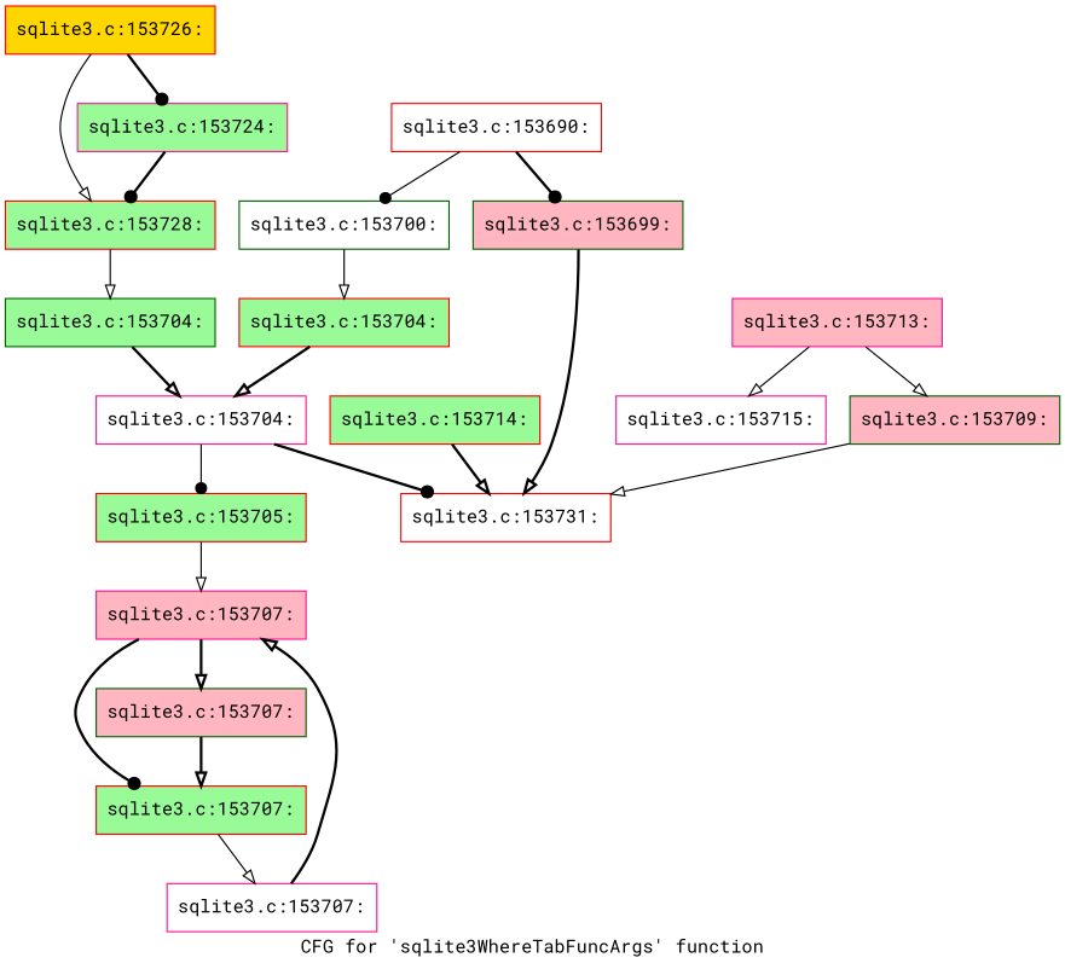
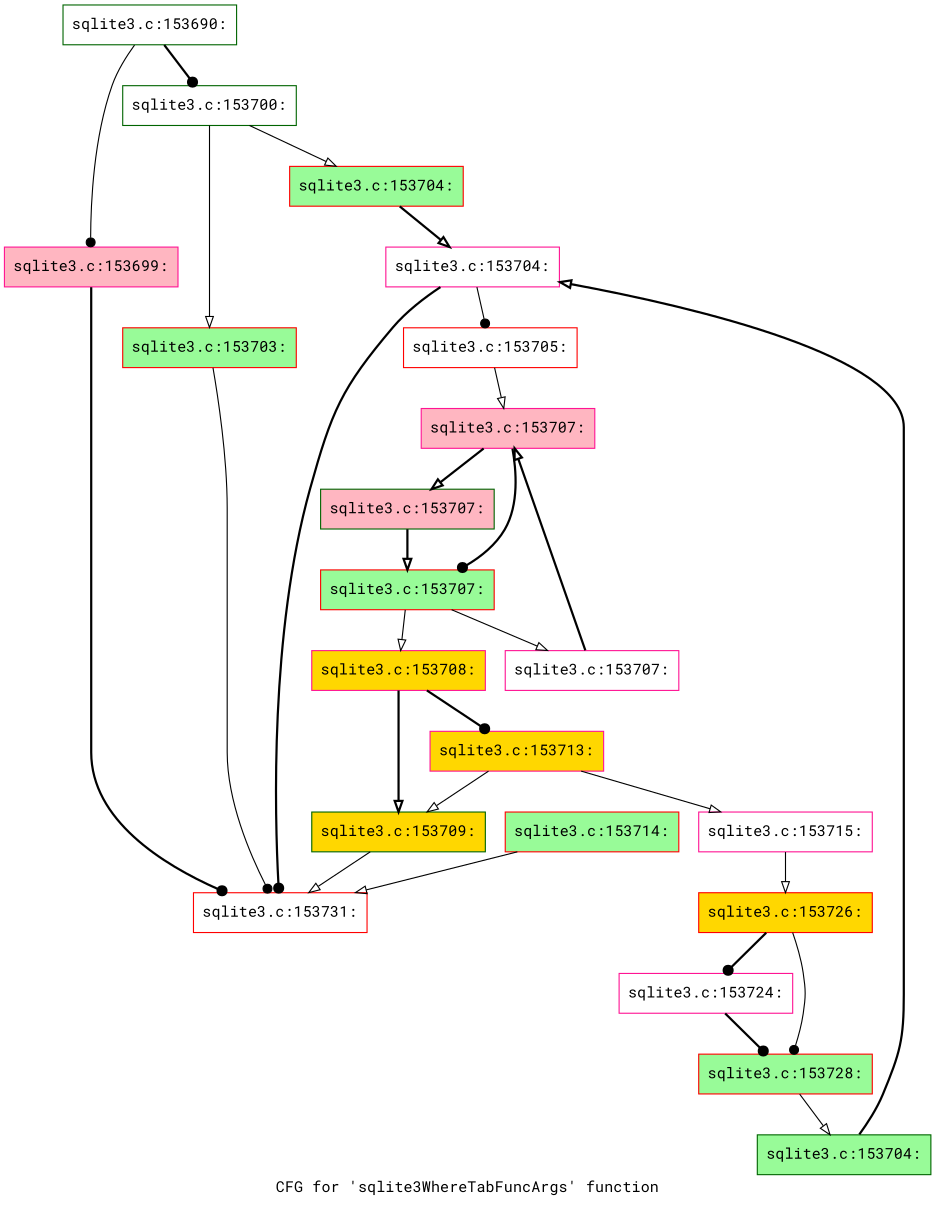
  digraph {
    fontname="Roboto Mono"
    label="CFG for 'sqlite3WhereTabFuncArgs' function"
    node [color=red fillcolor=white fontname="Roboto Mono" shape=record style=filled]
    edge [arrowhead=onormal fontname="Roboto Mono" style=solid]
-   n1 [label="{sqlite3.c:153690:}"]
-   n2 [color=darkgreen fillcolor=lightpink label="{sqlite3.c:153699:}"]
+   n1 [color=darkgreen label="{sqlite3.c:153690:}"]
+   n2 [color=deeppink fillcolor=lightpink label="{sqlite3.c:153699:}"]
    n3 [color=darkgreen label="{sqlite3.c:153700:}"]
    n4 [label="{sqlite3.c:153731:}"]
+   n5 [fillcolor=palegreen label="{sqlite3.c:153703:}"]
    n6 [fillcolor=palegreen label="{sqlite3.c:153704:}"]
    n7 [color=deeppink label="{sqlite3.c:153704:}"]
-   n8 [fillcolor=palegreen label="{sqlite3.c:153705:}"]
+   n8 [label="{sqlite3.c:153705:}"]
    n9 [color=deeppink fillcolor=lightpink label="{sqlite3.c:153707:}"]
    n10 [color=darkgreen fillcolor=lightpink label="{sqlite3.c:153707:}"]
    n11 [fillcolor=palegreen label="{sqlite3.c:153707:}"]
    n12 [color=deeppink label="{sqlite3.c:153707:}"]
-   n14 [color=darkgreen fillcolor=lightpink label="{sqlite3.c:153709:}"]
-   n15 [color=deeppink fillcolor=lightpink label="{sqlite3.c:153713:}"]
+   n13 [color=deeppink fillcolor=gold label="{sqlite3.c:153708:}"]
+   n14 [color=darkgreen fillcolor=gold label="{sqlite3.c:153709:}"]
+   n15 [color=deeppink fillcolor=gold label="{sqlite3.c:153713:}"]
    n16 [color=deeppink label="{sqlite3.c:153715:}"]
    n17 [fillcolor=palegreen label="{sqlite3.c:153714:}"]
    n18 [fillcolor=gold label="{sqlite3.c:153726:}"]
-   n19 [color=deeppink fillcolor=palegreen label="{sqlite3.c:153724:}"]
+   n19 [color=deeppink label="{sqlite3.c:153724:}"]
    n20 [fillcolor=palegreen label="{sqlite3.c:153728:}"]
    n21 [color=darkgreen fillcolor=palegreen label="{sqlite3.c:153704:}"]
-   n1 -> n2 [arrowhead=dot style=bold]
-   n1 -> n3 [arrowhead=dot]
-   n2 -> n4 [style=bold]
+   n1 -> n2 [arrowhead=dot]
+   n1 -> n3 [arrowhead=dot style=bold]
+   n2 -> n4 [arrowhead=dot style=bold]
+   n3 -> n5
    n3 -> n6
+   n5 -> n4 [arrowhead=dot]
    n6 -> n7 [style=bold]
    n7 -> n4 [arrowhead=dot style=bold]
    n7 -> n8 [arrowhead=dot]
    n8 -> n9
    n9 -> n10 [style=bold]
    n9 -> n11 [arrowhead=dot style=bold]
    n10 -> n11 [style=bold]
    n11 -> n12
+   n11 -> n13
    n12 -> n9 [style=bold]
+   n13 -> n14 [style=bold]
+   n13 -> n15 [arrowhead=dot style=bold]
    n14 -> n4
    n15 -> n14
    n15 -> n16
-   n17 -> n4 [style=bold]
+   n16 -> n18
+   n17 -> n4
    n18 -> n19 [arrowhead=dot style=bold]
-   n18 -> n20
+   n18 -> n20 [arrowhead=dot]
    n19 -> n20 [arrowhead=dot style=bold]
    n20 -> n21
    n21 -> n7 [style=bold]
  }
